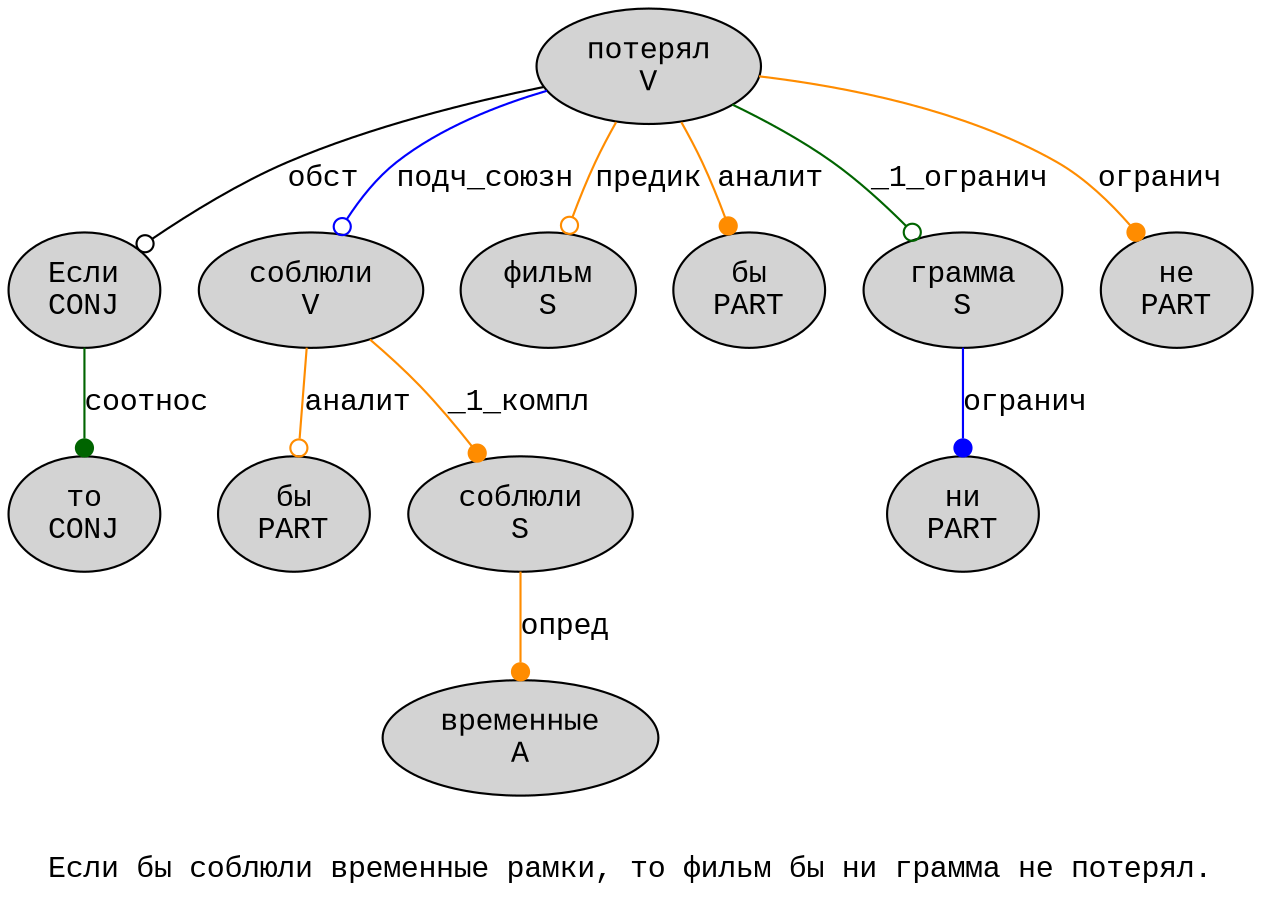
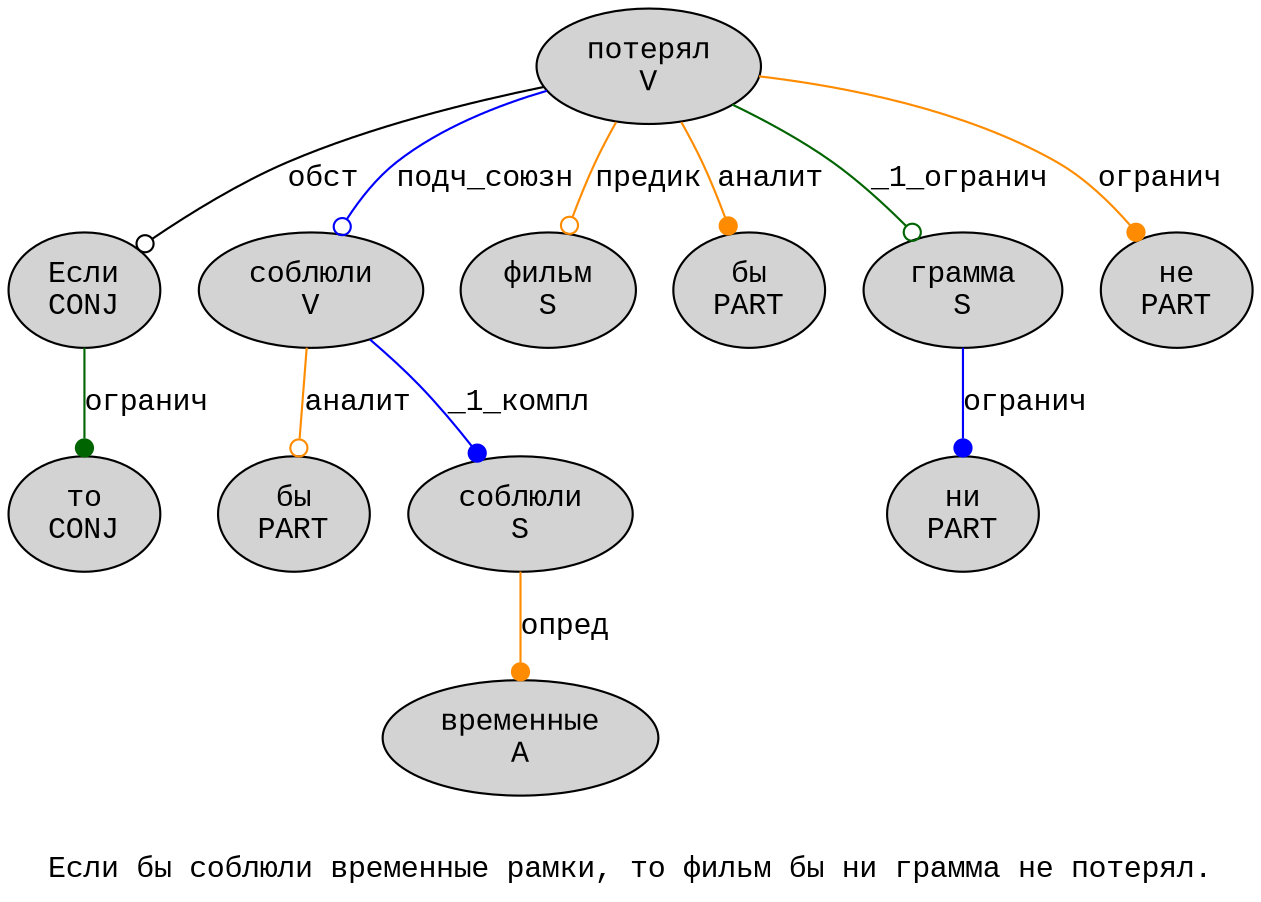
  digraph {
    fontname="Liberation Mono"
    label="Если бы соблюли временные рамки, то фильм бы ни грамма не потерял."
    node [fillcolor=lightgray fontname="Liberation Mono" penwidth=1 shape=ellipse style=filled]
    edge [arrowhead=dot color=darkorange fontname="Liberation Mono"]
    n1 [label="Если\nCONJ"]
    n2 [label="то\nCONJ"]
    n3 [label="соблюли\nV"]
    n4 [label="бы\nPART"]
    n5 [label="соблюли\nS"]
    n6 [label="временные\nA"]
    n7 [label="фильм\nS"]
    n8 [label="бы\nPART"]
    n9 [label="ни\nPART"]
    n10 [label="грамма\nS"]
    n11 [label="не\nPART"]
    n12 [label="потерял\nV"]
-   n1 -> n2 [color=darkgreen label="соотнос"]
+   n1 -> n2 [color=darkgreen label="огранич"]
    n3 -> n4 [arrowhead=odot label="аналит"]
-   n3 -> n5 [label="_1_компл"]
+   n3 -> n5 [color=blue label="_1_компл"]
    n5 -> n6 [label="опред"]
    n10 -> n9 [color=blue label="огранич"]
    n12 -> n1 [arrowhead=odot color=black label="обст"]
    n12 -> n3 [arrowhead=odot color=blue label="подч_союзн"]
    n12 -> n7 [arrowhead=odot label="предик"]
    n12 -> n8 [label="аналит"]
    n12 -> n10 [arrowhead=odot color=darkgreen label="_1_огранич"]
    n12 -> n11 [label="огранич"]
  }
